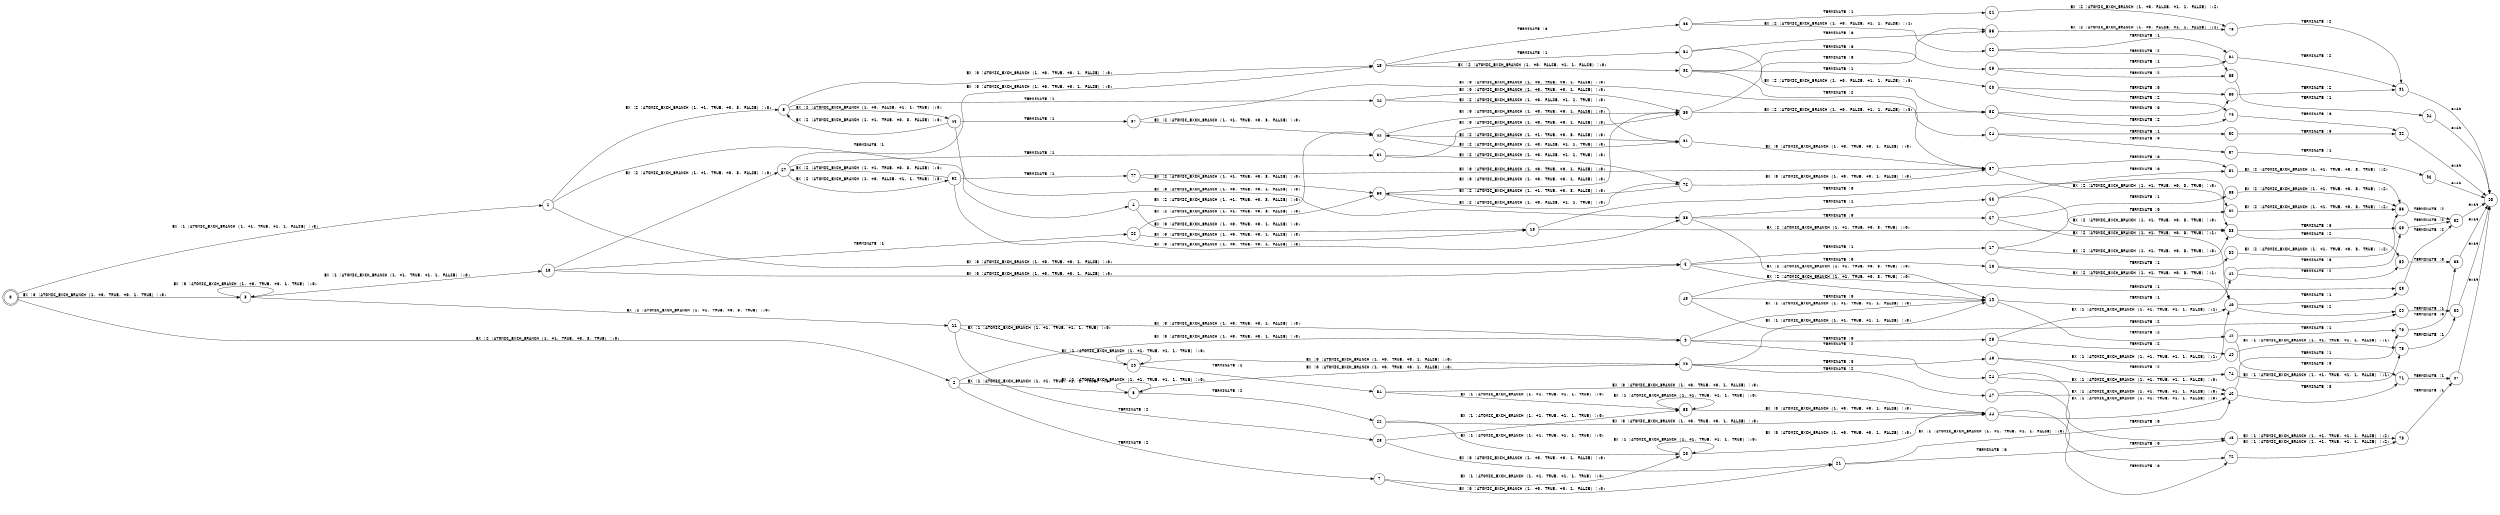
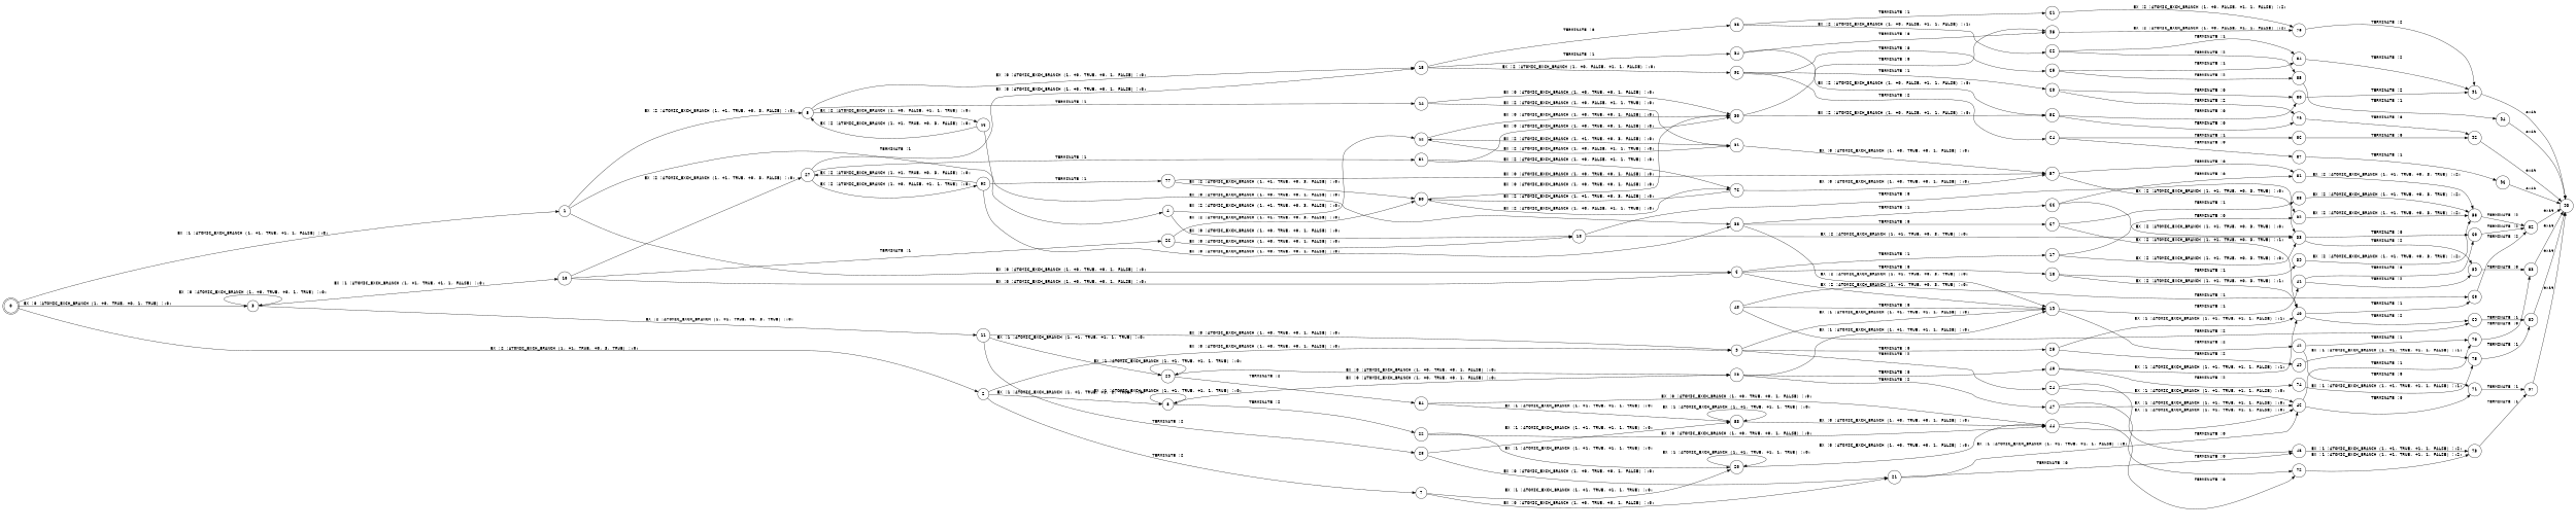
  digraph {
    fontname="DejaVu Sans Mono"
    rankdir=LR
    node [fontname="DejaVu Sans Mono" shape=circle]
    edge [fontname="DejaVu Sans Mono"]
    0 [peripheries=2]
    1
    2
    3
    4
    5
    6
    7
    8
    9
    10
    11
    12
    13
    14
    15
    16
    17
    18
    19
    20
    21
    22
    23
    24
    25
    26
    27
    28
    29
    30
    31
    32
    33
    34
    35
    36
-   37
    38
    39
    40
    41
    42
    44
    45
    46
    47
    48
    49
    50
    51
    52
    53
    54
-   55
+   55 [label=95]
    56
    57
    58
    59
    60
    61
    62
    63
    64
    65
    66
    67
    68
    69
    70
    71
    43
    72
    73
    74
    75
    76
    77
    78
    79
    80
    81
    82
    83
    84
    85
    86
    87
    88
    89
    n91 [label=97]
    91
    92
    93
    94
    n96 [label=96]
    0 -> 1 [label="EX !1 !ATOMIC_EXCH_BRANCH (1, +1, TRUE, +1, 1, FALSE) !:0:"]
    0 -> 2 [label="EX !2 !ATOMIC_EXCH_BRANCH (1, +1, TRUE, +0, 3, TRUE) !:0:"]
    0 -> 3 [label="EX !0 !ATOMIC_EXCH_BRANCH (1, +0, TRUE, +0, 1, TRUE) !:0:"]
    1 -> 4 [label="TERMINATE !1"]
    1 -> 5 [label="EX !2 !ATOMIC_EXCH_BRANCH (1, +1, TRUE, +0, 3, FALSE) !:0:"]
    1 -> 6 [label="EX !0 !ATOMIC_EXCH_BRANCH (1, +0, TRUE, +0, 1, FALSE) !:0:"]
    2 -> 7 [label="TERMINATE !2"]
    2 -> 8 [label="EX !1 !ATOMIC_EXCH_BRANCH (1, +1, TRUE, +1, 1, TRUE) !:0:"]
    2 -> 9 [label="EX !0 !ATOMIC_EXCH_BRANCH (1, +0, TRUE, +0, 1, FALSE) !:0:"]
    3 -> 3 [label="EX !0 !ATOMIC_EXCH_BRANCH (1, +0, TRUE, +0, 1, TRUE) !:0:"]
    3 -> 10 [label="EX !1 !ATOMIC_EXCH_BRANCH (1, +1, TRUE, +1, 1, FALSE) !:0:"]
    3 -> 11 [label="EX !2 !ATOMIC_EXCH_BRANCH (1, +1, TRUE, +0, 3, TRUE) !:0:"]
    4 -> 12 [label="EX !2 !ATOMIC_EXCH_BRANCH (1, +1, TRUE, +0, 3, FALSE) !:0:"]
    4 -> 13 [label="EX !0 !ATOMIC_EXCH_BRANCH (1, +0, TRUE, +0, 1, FALSE) !:0:"]
    5 -> 14 [label="TERMINATE !1"]
    5 -> 15 [label="EX !0 !ATOMIC_EXCH_BRANCH (1, +0, TRUE, +0, 1, FALSE) !:0:"]
    5 -> 16 [label="EX !2 !ATOMIC_EXCH_BRANCH (1, +0, FALSE, +1, 1, TRUE) !:0:"]
    6 -> 17 [label="TERMINATE !1"]
    6 -> 18 [label="TERMINATE !0"]
    6 -> 19 [label="EX !2 !ATOMIC_EXCH_BRANCH (1, +1, TRUE, +0, 3, TRUE) !:0:"]
    7 -> 20 [label="EX !1 !ATOMIC_EXCH_BRANCH (1, +1, TRUE, +1, 1, TRUE) !:0:"]
    7 -> 21 [label="EX !0 !ATOMIC_EXCH_BRANCH (1, +0, TRUE, +0, 1, FALSE) !:0:"]
    8 -> 8 [label="EX !1 !ATOMIC_EXCH_BRANCH (1, +1, TRUE, +1, 1, TRUE) !:0:"]
    8 -> 22 [label="TERMINATE !2"]
    8 -> 23 [label="EX !0 !ATOMIC_EXCH_BRANCH (1, +0, TRUE, +0, 1, FALSE) !:0:"]
    9 -> 19 [label="EX !1 !ATOMIC_EXCH_BRANCH (1, +1, TRUE, +1, 1, FALSE) !:0:"]
    9 -> 24 [label="TERMINATE !2"]
    9 -> 25 [label="TERMINATE !0"]
    10 -> 6 [label="EX !0 !ATOMIC_EXCH_BRANCH (1, +0, TRUE, +0, 1, FALSE) !:0:"]
    10 -> 26 [label="TERMINATE !1"]
    10 -> 27 [label="EX !2 !ATOMIC_EXCH_BRANCH (1, +1, TRUE, +0, 3, FALSE) !:0:"]
    11 -> 9 [label="EX !0 !ATOMIC_EXCH_BRANCH (1, +0, TRUE, +0, 1, FALSE) !:0:"]
    11 -> 28 [label="TERMINATE !2"]
    11 -> 29 [label="EX !1 !ATOMIC_EXCH_BRANCH (1, +1, TRUE, +1, 1, TRUE) !:0:"]
    12 -> 30 [label="EX !0 !ATOMIC_EXCH_BRANCH (1, +0, TRUE, +0, 1, FALSE) !:0:"]
    12 -> 31 [label="EX !2 !ATOMIC_EXCH_BRANCH (1, +0, FALSE, +1, 1, TRUE) !:0:"]
    13 -> 32 [label="TERMINATE !0"]
    13 -> 33 [label="EX !2 !ATOMIC_EXCH_BRANCH (1, +1, TRUE, +0, 3, TRUE) !:0:"]
    14 -> 30 [label="EX !0 !ATOMIC_EXCH_BRANCH (1, +0, TRUE, +0, 1, FALSE) !:0:"]
    14 -> 31 [label="EX !2 !ATOMIC_EXCH_BRANCH (1, +0, FALSE, +1, 1, TRUE) !:0:"]
    15 -> 34 [label="TERMINATE !1"]
    15 -> 35 [label="TERMINATE !0"]
    15 -> 36 [label="EX !2 !ATOMIC_EXCH_BRANCH (1, +0, FALSE, +1, 1, FALSE) !:0:"]
    16 -> 5 [label="EX !2 !ATOMIC_EXCH_BRANCH (1, +1, TRUE, +0, 3, FALSE) !:0:"]
-   16 -> 37 [label="TERMINATE !1"]
    16 -> 38 [label="EX !0 !ATOMIC_EXCH_BRANCH (1, +0, TRUE, +0, 1, FALSE) !:0:"]
    17 -> 32 [label="TERMINATE !0"]
    17 -> 33 [label="EX !2 !ATOMIC_EXCH_BRANCH (1, +1, TRUE, +0, 3, TRUE) !:0:"]
    18 -> 39 [label="TERMINATE !1"]
    18 -> 40 [label="EX !2 !ATOMIC_EXCH_BRANCH (1, +1, TRUE, +0, 3, TRUE) !:1:"]
    19 -> 41 [label="TERMINATE !1"]
    19 -> 42 [label="TERMINATE !2"]
    20 -> 20 [label="EX !1 !ATOMIC_EXCH_BRANCH (1, +1, TRUE, +1, 1, TRUE) !:0:"]
    20 -> 44 [label="EX !0 !ATOMIC_EXCH_BRANCH (1, +0, TRUE, +0, 1, FALSE) !:0:"]
    21 -> 45 [label="TERMINATE !0"]
    21 -> 46 [label="EX !1 !ATOMIC_EXCH_BRANCH (1, +1, TRUE, +1, 1, FALSE) !:0:"]
    22 -> 20 [label="EX !1 !ATOMIC_EXCH_BRANCH (1, +1, TRUE, +1, 1, TRUE) !:0:"]
    22 -> 44 [label="EX !0 !ATOMIC_EXCH_BRANCH (1, +0, TRUE, +0, 1, FALSE) !:0:"]
    23 -> 19 [label="EX !1 !ATOMIC_EXCH_BRANCH (1, +1, TRUE, +1, 1, FALSE) !:0:"]
    23 -> 47 [label="TERMINATE !2"]
    23 -> 48 [label="TERMINATE !0"]
    24 -> 45 [label="TERMINATE !0"]
    24 -> 46 [label="EX !1 !ATOMIC_EXCH_BRANCH (1, +1, TRUE, +1, 1, FALSE) !:0:"]
    25 -> 40 [label="EX !1 !ATOMIC_EXCH_BRANCH (1, +1, TRUE, +1, 1, FALSE) !:1:"]
    25 -> 49 [label="TERMINATE !2"]
    26 -> 13 [label="EX !0 !ATOMIC_EXCH_BRANCH (1, +0, TRUE, +0, 1, FALSE) !:0:"]
    26 -> 50 [label="EX !2 !ATOMIC_EXCH_BRANCH (1, +1, TRUE, +0, 3, FALSE) !:0:"]
    27 -> 15 [label="EX !0 !ATOMIC_EXCH_BRANCH (1, +0, TRUE, +0, 1, FALSE) !:0:"]
    27 -> 51 [label="TERMINATE !1"]
    27 -> 52 [label="EX !2 !ATOMIC_EXCH_BRANCH (1, +0, FALSE, +1, 1, TRUE) !:0:"]
    28 -> 21 [label="EX !0 !ATOMIC_EXCH_BRANCH (1, +0, TRUE, +0, 1, FALSE) !:0:"]
    28 -> 53 [label="EX !1 !ATOMIC_EXCH_BRANCH (1, +1, TRUE, +1, 1, TRUE) !:0:"]
    29 -> 23 [label="EX !0 !ATOMIC_EXCH_BRANCH (1, +0, TRUE, +0, 1, FALSE) !:0:"]
    29 -> 29 [label="EX !1 !ATOMIC_EXCH_BRANCH (1, +1, TRUE, +1, 1, TRUE) !:0:"]
    29 -> 54 [label="TERMINATE !2"]
    30 -> 55 [label="TERMINATE !0"]
    30 -> 56 [label="EX !2 !ATOMIC_EXCH_BRANCH (1, +0, FALSE, +1, 1, FALSE) !:0:"]
    31 -> 12 [label="EX !2 !ATOMIC_EXCH_BRANCH (1, +1, TRUE, +0, 3, FALSE) !:0:"]
    31 -> 57 [label="EX !0 !ATOMIC_EXCH_BRANCH (1, +0, TRUE, +0, 1, FALSE) !:0:"]
    32 -> 58 [label="EX !2 !ATOMIC_EXCH_BRANCH (1, +1, TRUE, +0, 3, TRUE) !:2:"]
    33 -> 59 [label="TERMINATE !2"]
    33 -> 60 [label="TERMINATE !0"]
    34 -> 55 [label="TERMINATE !0"]
    34 -> 56 [label="EX !2 !ATOMIC_EXCH_BRANCH (1, +0, FALSE, +1, 1, FALSE) !:0:"]
    35 -> 61 [label="TERMINATE !1"]
    35 -> 62 [label="EX !2 !ATOMIC_EXCH_BRANCH (1, +0, FALSE, +1, 1, FALSE) !:1:"]
    36 -> 63 [label="TERMINATE !1"]
    36 -> 64 [label="TERMINATE !2"]
    36 -> 65 [label="TERMINATE !0"]
-   37 -> 12 [label="EX !2 !ATOMIC_EXCH_BRANCH (1, +1, TRUE, +0, 3, FALSE) !:0:"]
-   37 -> 57 [label="EX !0 !ATOMIC_EXCH_BRANCH (1, +0, TRUE, +0, 1, FALSE) !:0:"]
    38 -> 19 [label="EX !2 !ATOMIC_EXCH_BRANCH (1, +1, TRUE, +0, 3, TRUE) !:0:"]
    38 -> 66 [label="TERMINATE !1"]
    38 -> 67 [label="TERMINATE !0"]
    39 -> 58 [label="EX !2 !ATOMIC_EXCH_BRANCH (1, +1, TRUE, +0, 3, TRUE) !:2:"]
    40 -> 68 [label="TERMINATE !1"]
    40 -> 69 [label="TERMINATE !2"]
    41 -> 59 [label="TERMINATE !2"]
    41 -> 60 [label="TERMINATE !0"]
    42 -> 70 [label="TERMINATE !1"]
    42 -> 71 [label="TERMINATE !0"]
    44 -> 46 [label="EX !1 !ATOMIC_EXCH_BRANCH (1, +1, TRUE, +1, 1, FALSE) !:0:"]
    44 -> 72 [label="TERMINATE !0"]
    45 -> 73 [label="EX !1 !ATOMIC_EXCH_BRANCH (1, +1, TRUE, +1, 1, FALSE) !:2:"]
    46 -> 70 [label="TERMINATE !1"]
    46 -> 71 [label="TERMINATE !0"]
    47 -> 46 [label="EX !1 !ATOMIC_EXCH_BRANCH (1, +1, TRUE, +1, 1, FALSE) !:0:"]
    47 -> 72 [label="TERMINATE !0"]
    48 -> 40 [label="EX !1 !ATOMIC_EXCH_BRANCH (1, +1, TRUE, +1, 1, FALSE) !:1:"]
    48 -> 74 [label="TERMINATE !2"]
    49 -> 75 [label="EX !1 !ATOMIC_EXCH_BRANCH (1, +1, TRUE, +1, 1, FALSE) !:1:"]
    50 -> 30 [label="EX !0 !ATOMIC_EXCH_BRANCH (1, +0, TRUE, +0, 1, FALSE) !:0:"]
    50 -> 76 [label="EX !2 !ATOMIC_EXCH_BRANCH (1, +0, FALSE, +1, 1, TRUE) !:0:"]
    51 -> 30 [label="EX !0 !ATOMIC_EXCH_BRANCH (1, +0, TRUE, +0, 1, FALSE) !:0:"]
    51 -> 76 [label="EX !2 !ATOMIC_EXCH_BRANCH (1, +0, FALSE, +1, 1, TRUE) !:0:"]
    52 -> 27 [label="EX !2 !ATOMIC_EXCH_BRANCH (1, +1, TRUE, +0, 3, FALSE) !:0:"]
    52 -> 38 [label="EX !0 !ATOMIC_EXCH_BRANCH (1, +0, TRUE, +0, 1, FALSE) !:0:"]
    52 -> 77 [label="TERMINATE !1"]
    53 -> 44 [label="EX !0 !ATOMIC_EXCH_BRANCH (1, +0, TRUE, +0, 1, FALSE) !:0:"]
    53 -> 53 [label="EX !1 !ATOMIC_EXCH_BRANCH (1, +1, TRUE, +1, 1, TRUE) !:0:"]
    54 -> 44 [label="EX !0 !ATOMIC_EXCH_BRANCH (1, +0, TRUE, +0, 1, FALSE) !:0:"]
    54 -> 53 [label="EX !1 !ATOMIC_EXCH_BRANCH (1, +1, TRUE, +1, 1, TRUE) !:0:"]
    55 -> 78 [label="EX !2 !ATOMIC_EXCH_BRANCH (1, +0, FALSE, +1, 1, FALSE) !:2:"]
-   56 -> 79 [label="TERMINATE !2"]
+   56 -> 79 [label="TERMINATE !0"]
    56 -> 80 [label="TERMINATE !0"]
    57 -> 33 [label="EX !2 !ATOMIC_EXCH_BRANCH (1, +1, TRUE, +0, 3, TRUE) !:0:"]
    57 -> 81 [label="TERMINATE !0"]
    58 -> 82 [label="TERMINATE !2"]
    59 -> 83 [label="TERMINATE !0"]
    60 -> 82 [label="TERMINATE !2"]
    61 -> 78 [label="EX !2 !ATOMIC_EXCH_BRANCH (1, +0, FALSE, +1, 1, FALSE) !:2:"]
    62 -> 84 [label="TERMINATE !1"]
    62 -> 85 [label="TERMINATE !2"]
    63 -> 79 [label="TERMINATE !2"]
    63 -> 80 [label="TERMINATE !0"]
    64 -> 86 [label="TERMINATE !1"]
    64 -> 87 [label="TERMINATE !0"]
    65 -> 84 [label="TERMINATE !1"]
    65 -> 85 [label="TERMINATE !2"]
    66 -> 33 [label="EX !2 !ATOMIC_EXCH_BRANCH (1, +1, TRUE, +0, 3, TRUE) !:0:"]
    66 -> 81 [label="TERMINATE !0"]
    67 -> 40 [label="EX !2 !ATOMIC_EXCH_BRANCH (1, +1, TRUE, +0, 3, TRUE) !:1:"]
    67 -> 88 [label="TERMINATE !1"]
    68 -> 82 [label="TERMINATE !2"]
    69 -> 89 [label="TERMINATE !1"]
    70 -> 83 [label="TERMINATE !0"]
    71 -> n91 [label="TERMINATE !1"]
    43 -> 19 [label="TERMINATE !0"]
    43 -> 68 [label="TERMINATE !1"]
    43 -> 69 [label="TERMINATE !2"]
    72 -> 73 [label="EX !1 !ATOMIC_EXCH_BRANCH (1, +1, TRUE, +1, 1, FALSE) !:2:"]
    73 -> n91 [label="TERMINATE !1"]
    74 -> 75 [label="EX !1 !ATOMIC_EXCH_BRANCH (1, +1, TRUE, +1, 1, FALSE) !:1:"]
    75 -> 89 [label="TERMINATE !1"]
    76 -> 50 [label="EX !2 !ATOMIC_EXCH_BRANCH (1, +1, TRUE, +0, 3, FALSE) !:0:"]
    76 -> 57 [label="EX !0 !ATOMIC_EXCH_BRANCH (1, +0, TRUE, +0, 1, FALSE) !:0:"]
    77 -> 50 [label="EX !2 !ATOMIC_EXCH_BRANCH (1, +1, TRUE, +0, 3, FALSE) !:0:"]
    77 -> 57 [label="EX !0 !ATOMIC_EXCH_BRANCH (1, +0, TRUE, +0, 1, FALSE) !:0:"]
    78 -> 91 [label="TERMINATE !2"]
    79 -> 92 [label="TERMINATE !0"]
    80 -> 91 [label="TERMINATE !2"]
    81 -> 58 [label="EX !2 !ATOMIC_EXCH_BRANCH (1, +1, TRUE, +0, 3, TRUE) !:2:"]
    82 -> 93 [label=exit]
    83 -> 93 [label=exit]
    84 -> 91 [label="TERMINATE !2"]
    85 -> 94 [label="TERMINATE !1"]
    86 -> 92 [label="TERMINATE !0"]
    87 -> n96 [label="TERMINATE !1"]
    88 -> 58 [label="EX !2 !ATOMIC_EXCH_BRANCH (1, +1, TRUE, +0, 3, TRUE) !:2:"]
    89 -> 93 [label=exit]
    n91 -> 93 [label=exit]
    91 -> 93 [label=exit]
    92 -> 93 [label=exit]
    94 -> 93 [label=exit]
    n96 -> 93 [label=exit]
  }
